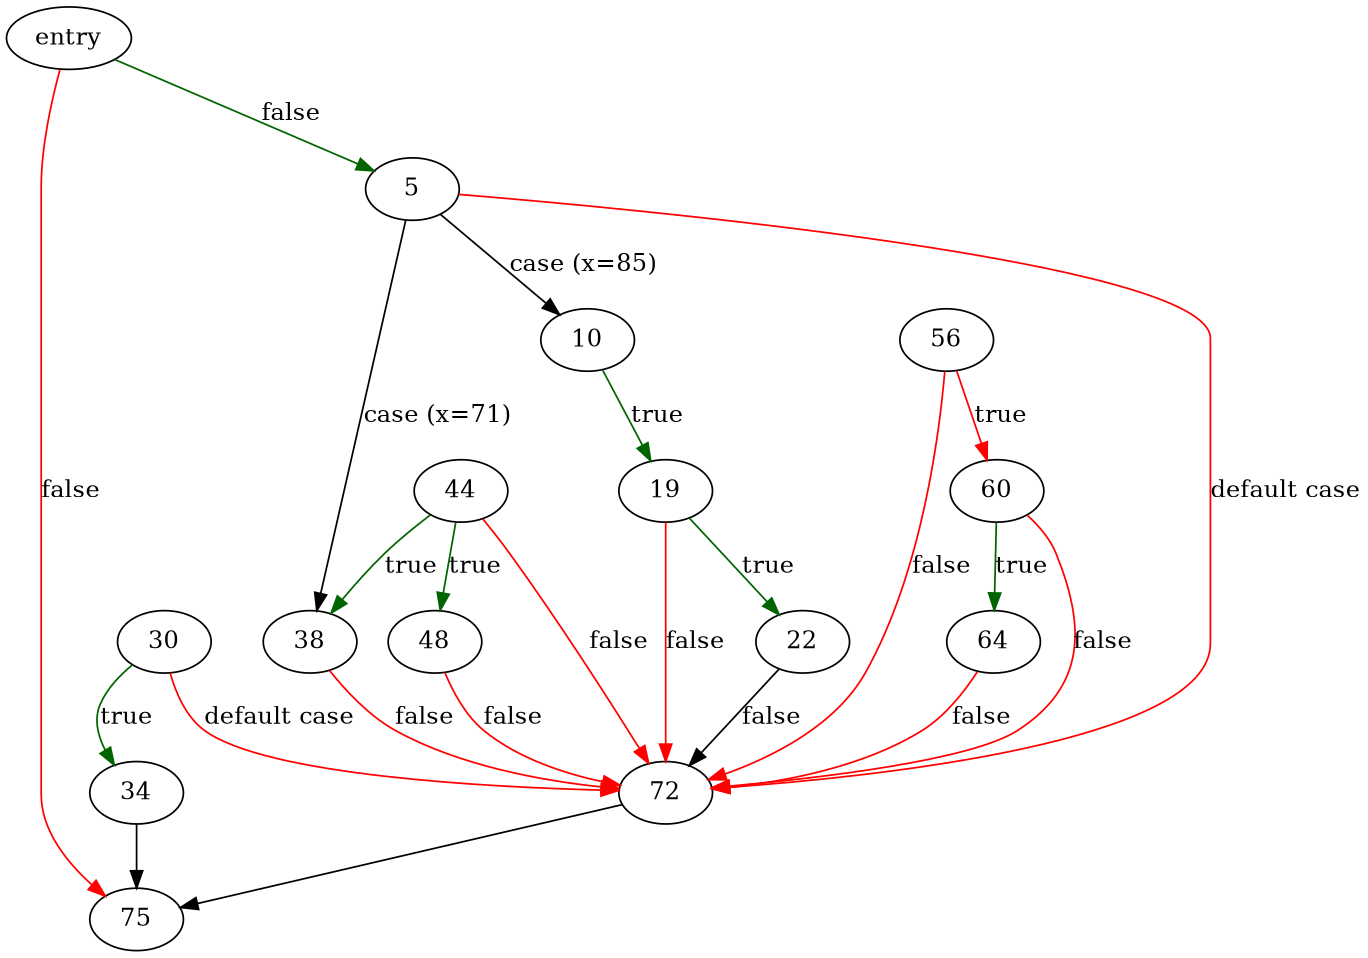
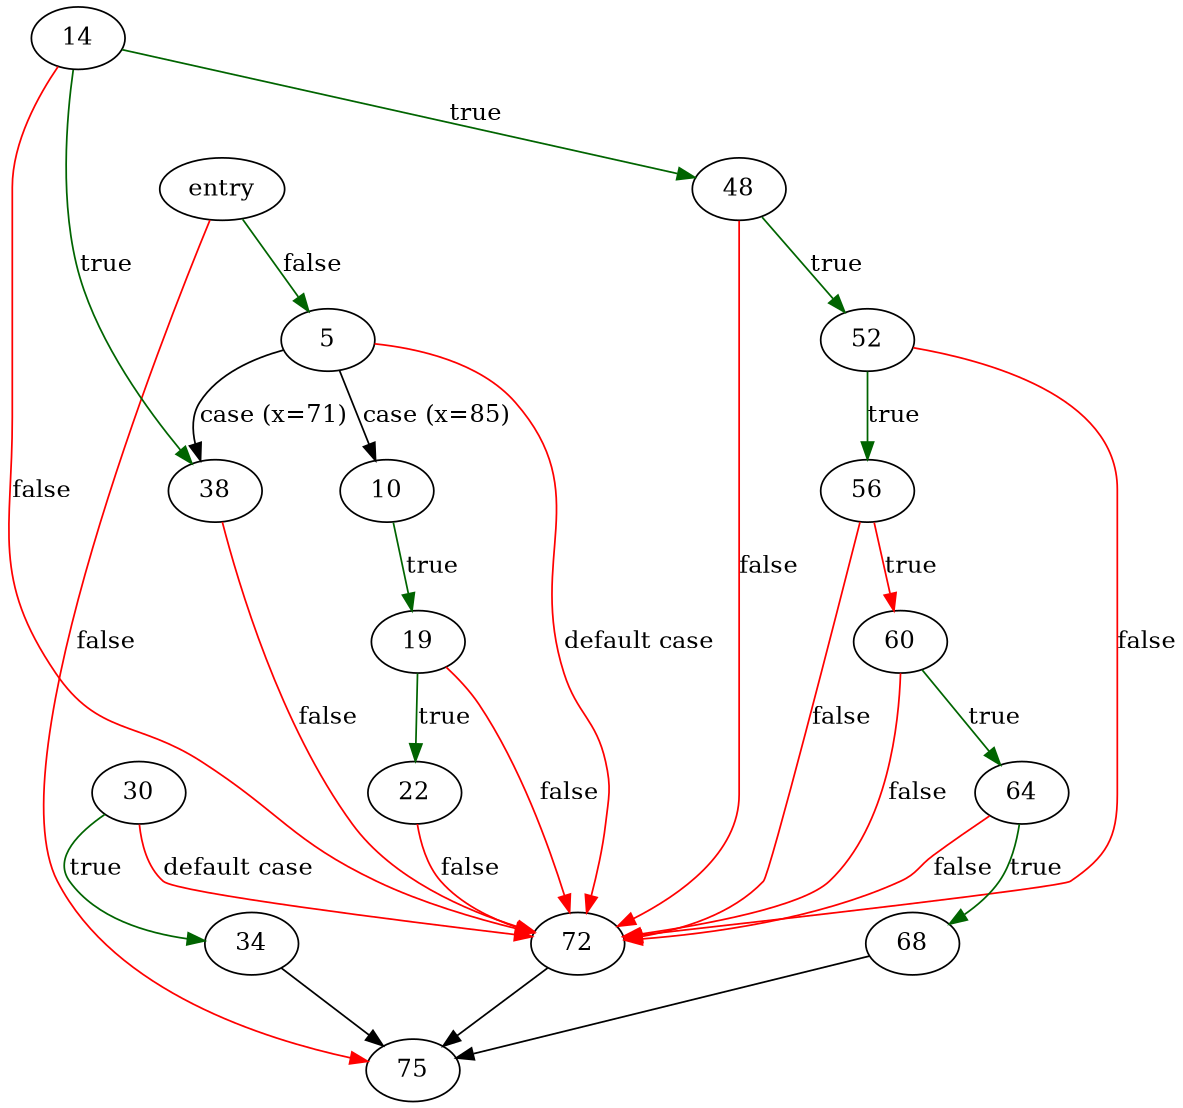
  digraph {
    edge [color=red]
    n1 [label=entry]
    5
    75
    10
    38
    72
    n7 [label=19]
    22
    30
    34
-   44
+   44 [label=14]
    48
+   52
    56
    60
    64
+   68
    n1 -> 5 [color=darkgreen label=false]
    n1 -> 75 [label=false]
    5 -> 10 [label="case (x=85)" color=""]
    5 -> 38 [label="case (x=71)" color=""]
    5 -> 72 [label="default case"]
    10 -> n7 [color=darkgreen label=true]
    38 -> 72 [label=false]
    72 -> 75 [color=""]
    n7 -> 72 [label=false]
    n7 -> 22 [color=darkgreen label=true]
-   22 -> 72 [color=black label=false]
+   22 -> 72 [label=false]
    30 -> 72 [label="default case"]
    30 -> 34 [color=darkgreen label=true]
    34 -> 75 [color=""]
    44 -> 38 [color=darkgreen label=true]
    44 -> 72 [label=false]
    44 -> 48 [color=darkgreen label=true]
    48 -> 72 [label=false]
+   48 -> 52 [color=darkgreen label=true]
+   52 -> 72 [label=false]
+   52 -> 56 [color=darkgreen label=true]
    56 -> 72 [label=false]
    56 -> 60 [label=true]
    60 -> 72 [label=false]
    60 -> 64 [color=darkgreen label=true]
    64 -> 72 [label=false]
+   64 -> 68 [color=darkgreen label=true]
+   68 -> 75 [color=""]
  }
